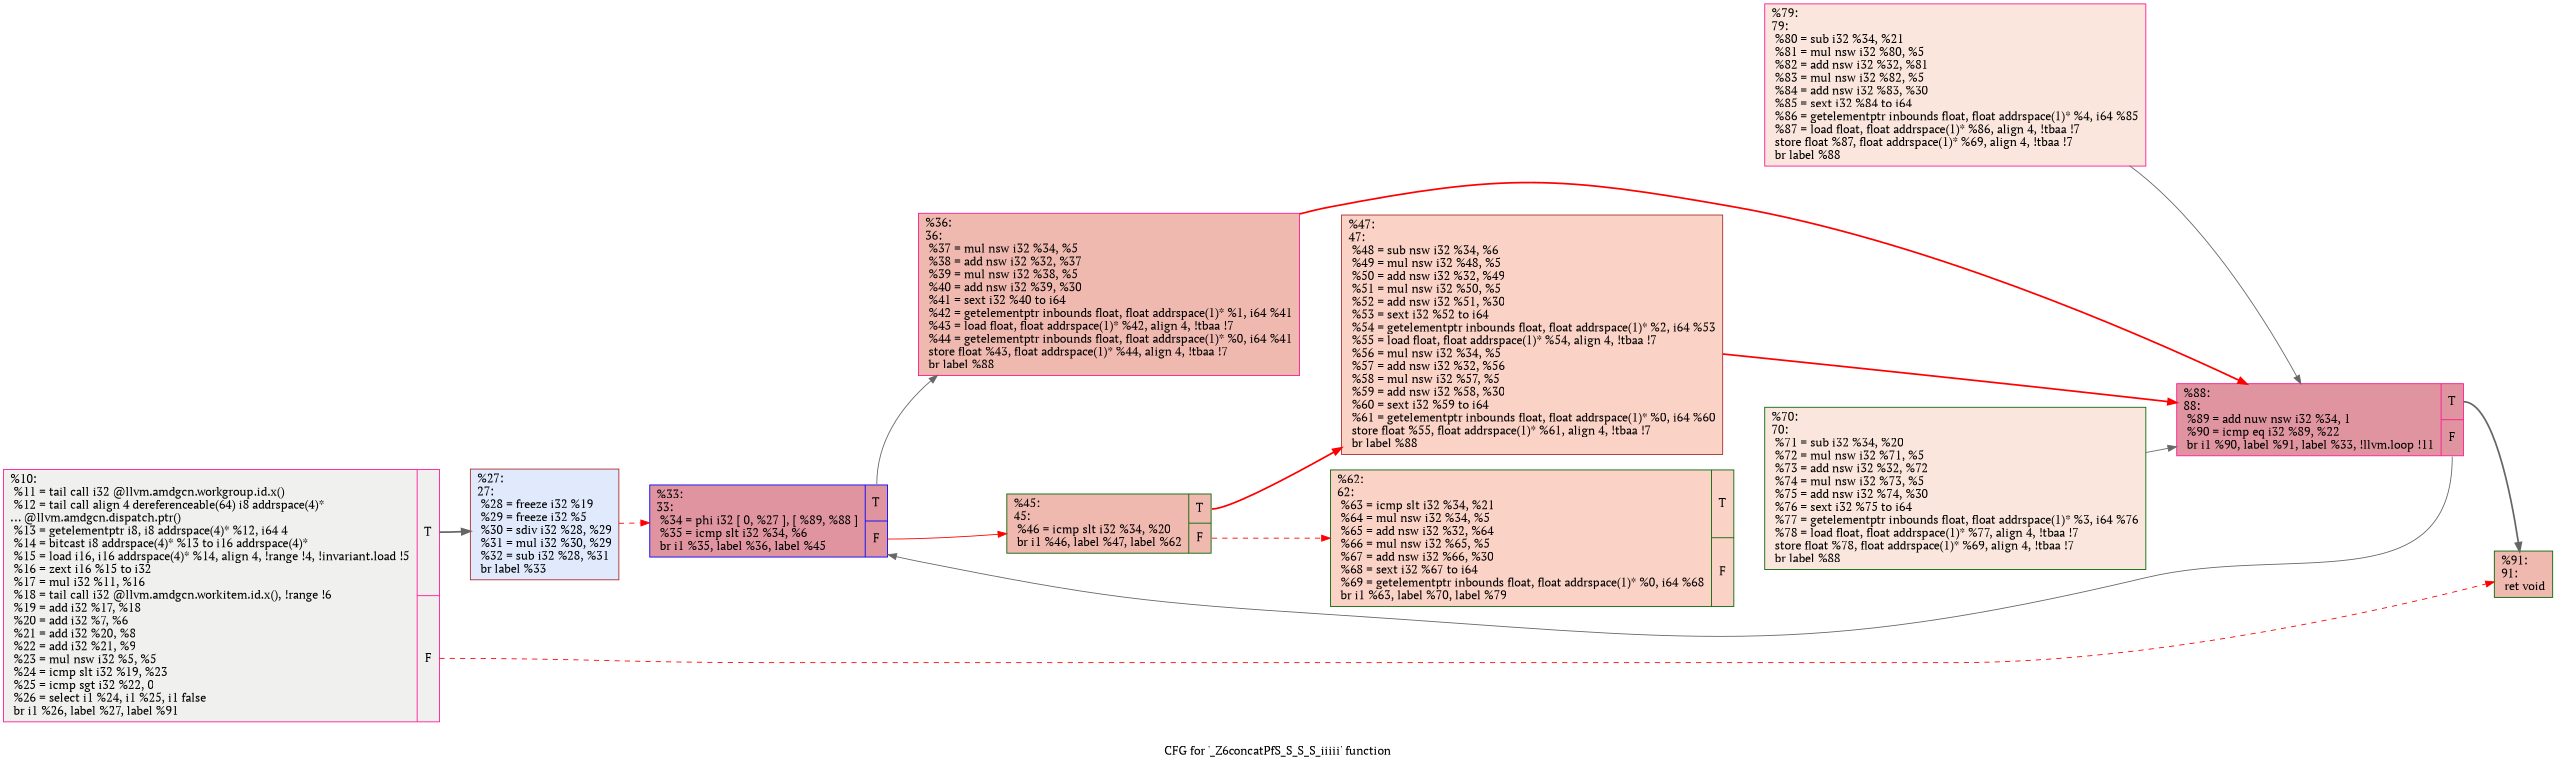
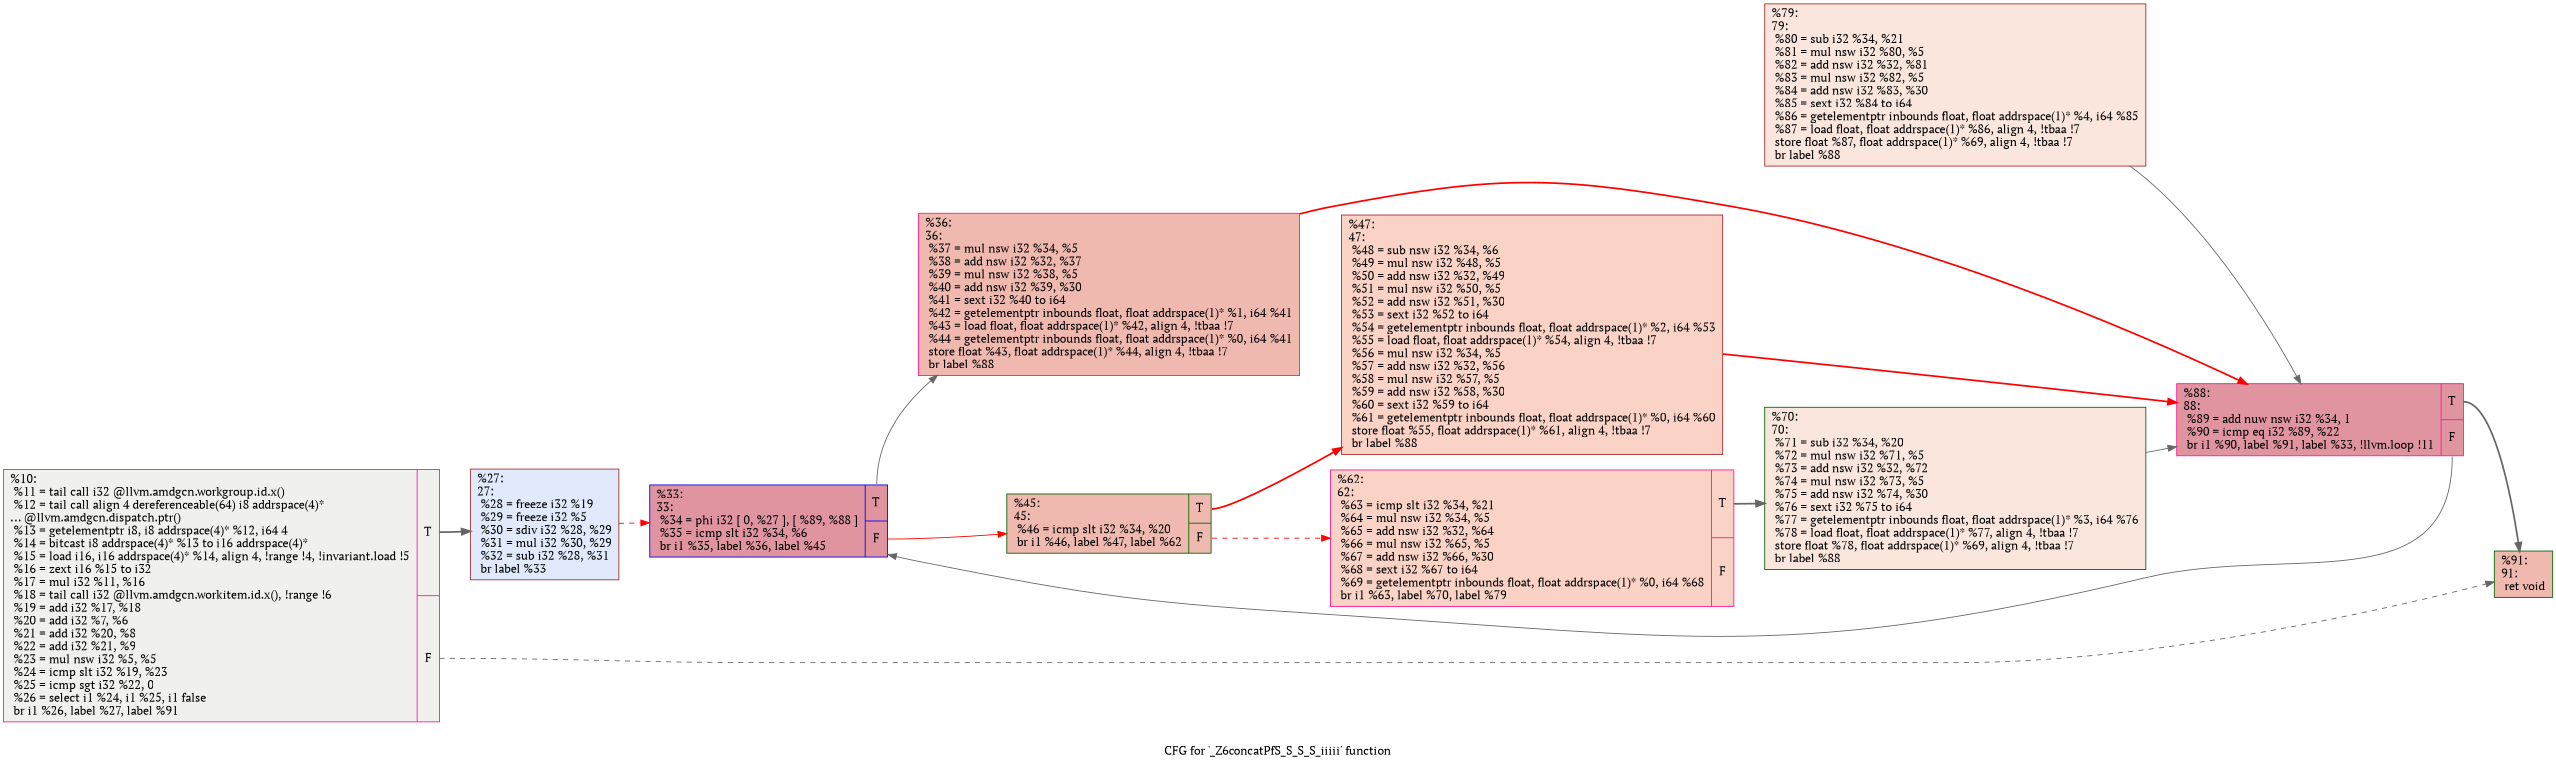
  digraph {
    fontname="PT Serif"
    label="CFG for '_Z6concatPfS_S_S_S_iiiii' function"
    rankdir=LR
    node [color=deeppink fillcolor="#de614d70" fontname="PT Serif" shape=record style=filled]
    edge [color=gray40 fontname="PT Serif" style=bold]
    n1 [fillcolor="#dedcdb70" label="{%10:\l  %11 = tail call i32 @llvm.amdgcn.workgroup.id.x()\l  %12 = tail call align 4 dereferenceable(64) i8 addrspace(4)*\l... @llvm.amdgcn.dispatch.ptr()\l  %13 = getelementptr i8, i8 addrspace(4)* %12, i64 4\l  %14 = bitcast i8 addrspace(4)* %13 to i16 addrspace(4)*\l  %15 = load i16, i16 addrspace(4)* %14, align 4, !range !4, !invariant.load !5\l  %16 = zext i16 %15 to i32\l  %17 = mul i32 %11, %16\l  %18 = tail call i32 @llvm.amdgcn.workitem.id.x(), !range !6\l  %19 = add i32 %17, %18\l  %20 = add i32 %7, %6\l  %21 = add i32 %20, %8\l  %22 = add i32 %21, %9\l  %23 = mul nsw i32 %5, %5\l  %24 = icmp slt i32 %19, %23\l  %25 = icmp sgt i32 %22, 0\l  %26 = select i1 %24, i1 %25, i1 false\l  br i1 %26, label %27, label %91\l|{<s0>T|<s1>F}}"]
    n2 [color=brown fillcolor="#b9d0f970" label="{%27:\l27:                                               \l  %28 = freeze i32 %19\l  %29 = freeze i32 %5\l  %30 = sdiv i32 %28, %29\l  %31 = mul i32 %30, %29\l  %32 = sub i32 %28, %31\l  br label %33\l}"]
    n3 [color=darkgreen label="{%91:\l91:                                               \l  ret void\l}"]
    n4 [color=blue fillcolor="#b70d2870" label="{%33:\l33:                                               \l  %34 = phi i32 [ 0, %27 ], [ %89, %88 ]\l  %35 = icmp slt i32 %34, %6\l  br i1 %35, label %36, label %45\l|{<s0>T|<s1>F}}"]
    n5 [label="{%36:\l36:                                               \l  %37 = mul nsw i32 %34, %5\l  %38 = add nsw i32 %32, %37\l  %39 = mul nsw i32 %38, %5\l  %40 = add nsw i32 %39, %30\l  %41 = sext i32 %40 to i64\l  %42 = getelementptr inbounds float, float addrspace(1)* %1, i64 %41\l  %43 = load float, float addrspace(1)* %42, align 4, !tbaa !7\l  %44 = getelementptr inbounds float, float addrspace(1)* %0, i64 %41\l  store float %43, float addrspace(1)* %44, align 4, !tbaa !7\l  br label %88\l}"]
    n6 [color=darkgreen label="{%45:\l45:                                               \l  %46 = icmp slt i32 %34, %20\l  br i1 %46, label %47, label %62\l|{<s0>T|<s1>F}}"]
    n7 [fillcolor="#b70d2870" label="{%88:\l88:                                               \l  %89 = add nuw nsw i32 %34, 1\l  %90 = icmp eq i32 %89, %22\l  br i1 %90, label %91, label %33, !llvm.loop !11\l|{<s0>T|<s1>F}}"]
    n8 [color=brown fillcolor="#f59c7d70" label="{%47:\l47:                                               \l  %48 = sub nsw i32 %34, %6\l  %49 = mul nsw i32 %48, %5\l  %50 = add nsw i32 %32, %49\l  %51 = mul nsw i32 %50, %5\l  %52 = add nsw i32 %51, %30\l  %53 = sext i32 %52 to i64\l  %54 = getelementptr inbounds float, float addrspace(1)* %2, i64 %53\l  %55 = load float, float addrspace(1)* %54, align 4, !tbaa !7\l  %56 = mul nsw i32 %34, %5\l  %57 = add nsw i32 %32, %56\l  %58 = mul nsw i32 %57, %5\l  %59 = add nsw i32 %58, %30\l  %60 = sext i32 %59 to i64\l  %61 = getelementptr inbounds float, float addrspace(1)* %0, i64 %60\l  store float %55, float addrspace(1)* %61, align 4, !tbaa !7\l  br label %88\l}"]
-   n9 [color=darkgreen fillcolor="#f59c7d70" label="{%62:\l62:                                               \l  %63 = icmp slt i32 %34, %21\l  %64 = mul nsw i32 %34, %5\l  %65 = add nsw i32 %32, %64\l  %66 = mul nsw i32 %65, %5\l  %67 = add nsw i32 %66, %30\l  %68 = sext i32 %67 to i64\l  %69 = getelementptr inbounds float, float addrspace(1)* %0, i64 %68\l  br i1 %63, label %70, label %79\l|{<s0>T|<s1>F}}"]
+   n9 [fillcolor="#f59c7d70" label="{%62:\l62:                                               \l  %63 = icmp slt i32 %34, %21\l  %64 = mul nsw i32 %34, %5\l  %65 = add nsw i32 %32, %64\l  %66 = mul nsw i32 %65, %5\l  %67 = add nsw i32 %66, %30\l  %68 = sext i32 %67 to i64\l  %69 = getelementptr inbounds float, float addrspace(1)* %0, i64 %68\l  br i1 %63, label %70, label %79\l|{<s0>T|<s1>F}}"]
    n10 [color=darkgreen fillcolor="#f3c7b170" label="{%70:\l70:                                               \l  %71 = sub i32 %34, %20\l  %72 = mul nsw i32 %71, %5\l  %73 = add nsw i32 %32, %72\l  %74 = mul nsw i32 %73, %5\l  %75 = add nsw i32 %74, %30\l  %76 = sext i32 %75 to i64\l  %77 = getelementptr inbounds float, float addrspace(1)* %3, i64 %76\l  %78 = load float, float addrspace(1)* %77, align 4, !tbaa !7\l  store float %78, float addrspace(1)* %69, align 4, !tbaa !7\l  br label %88\l}"]
-   n11 [fillcolor="#f3c7b170" label="{%79:\l79:                                               \l  %80 = sub i32 %34, %21\l  %81 = mul nsw i32 %80, %5\l  %82 = add nsw i32 %32, %81\l  %83 = mul nsw i32 %82, %5\l  %84 = add nsw i32 %83, %30\l  %85 = sext i32 %84 to i64\l  %86 = getelementptr inbounds float, float addrspace(1)* %4, i64 %85\l  %87 = load float, float addrspace(1)* %86, align 4, !tbaa !7\l  store float %87, float addrspace(1)* %69, align 4, !tbaa !7\l  br label %88\l}"]
+   n11 [color=brown fillcolor="#f3c7b170" label="{%79:\l79:                                               \l  %80 = sub i32 %34, %21\l  %81 = mul nsw i32 %80, %5\l  %82 = add nsw i32 %32, %81\l  %83 = mul nsw i32 %82, %5\l  %84 = add nsw i32 %83, %30\l  %85 = sext i32 %84 to i64\l  %86 = getelementptr inbounds float, float addrspace(1)* %4, i64 %85\l  %87 = load float, float addrspace(1)* %86, align 4, !tbaa !7\l  store float %87, float addrspace(1)* %69, align 4, !tbaa !7\l  br label %88\l}"]
    n1 -> n2 [tailport=s0]
-   n1 -> n3 [color=red style=dashed tailport=s1]
+   n1 -> n3 [style=dashed tailport=s1]
    n2 -> n4 [color=red style=dashed]
    n4 -> n5 [style=solid tailport=s0]
    n4 -> n6 [color=red style=solid tailport=s1]
    n5 -> n7 [color=red]
    n6 -> n8 [color=red tailport=s0]
    n6 -> n9 [color=red style=dashed tailport=s1]
    n7 -> n3 [tailport=s0]
    n7 -> n4 [style=solid tailport=s1]
    n8 -> n7 [color=red]
+   n9 -> n10 [tailport=s0]
    n10 -> n7 [style=solid]
    n11 -> n7 [style=solid]
  }
